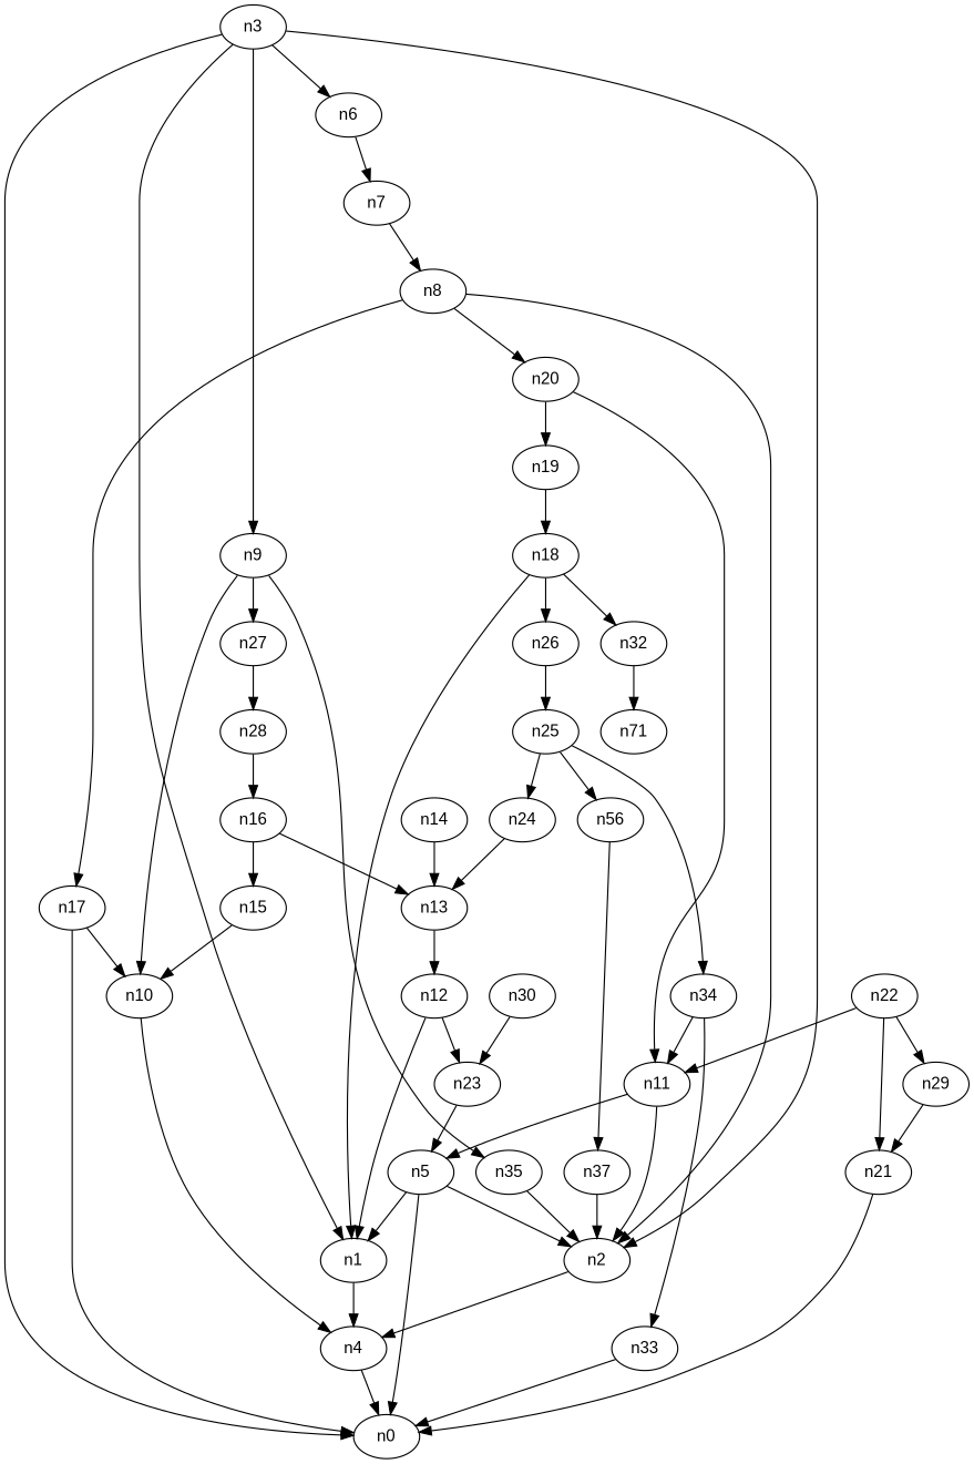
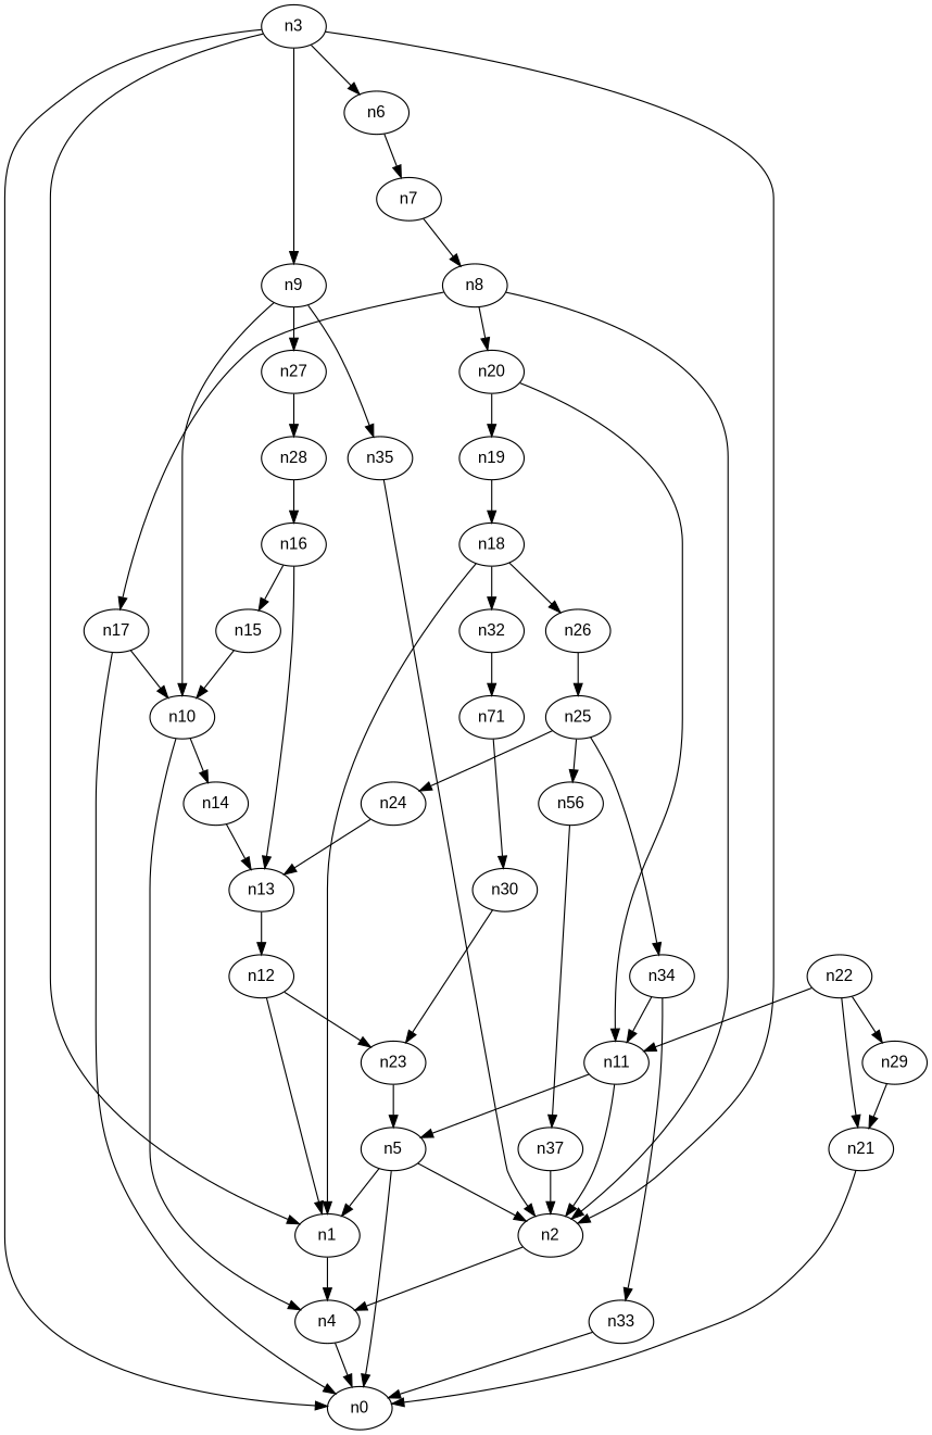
  digraph {
    fontname="Liberation Sans"
    node [fontname="Liberation Sans"]
    edge [fontname="Liberation Sans"]
    n1
    n4
    n0
    n2
    n3
    n6
    n9
    n7
    n10
    n27
    n35
    n8
    n14
    n28
    n5
    n17
    n20
    n11
    n19
    n18
    n13
    n16
    n12
    n23
    n22
    n21
    n29
    n15
    n26
    n32
    n25
    n31 [label=n71]
    n24
    n34
    n36 [label=n56]
    n30
    n33
    n37
    n1 -> n4
    n4 -> n0
    n2 -> n4
    n3 -> n1
    n3 -> n0
    n3 -> n2
    n3 -> n6
    n3 -> n9
    n6 -> n7
    n9 -> n10
    n9 -> n27
    n9 -> n35
    n7 -> n8
    n10 -> n4
+   n10 -> n14
    n27 -> n28
    n35 -> n2
    n8 -> n2
    n8 -> n17
    n8 -> n20
    n14 -> n13
    n28 -> n16
    n5 -> n1
    n5 -> n0
    n5 -> n2
    n17 -> n0
    n17 -> n10
    n20 -> n11
    n20 -> n19
    n11 -> n2
    n11 -> n5
    n19 -> n18
    n18 -> n1
    n18 -> n26
    n18 -> n32
    n13 -> n12
    n16 -> n13
    n16 -> n15
    n12 -> n1
    n12 -> n23
    n23 -> n5
    n22 -> n11
    n22 -> n21
    n22 -> n29
    n21 -> n0
    n29 -> n21
    n15 -> n10
    n26 -> n25
    n32 -> n31
    n25 -> n24
    n25 -> n34
    n25 -> n36
+   n31 -> n30
    n24 -> n13
    n34 -> n11
    n34 -> n33
    n36 -> n37
    n30 -> n23
    n33 -> n0
    n37 -> n2
  }
